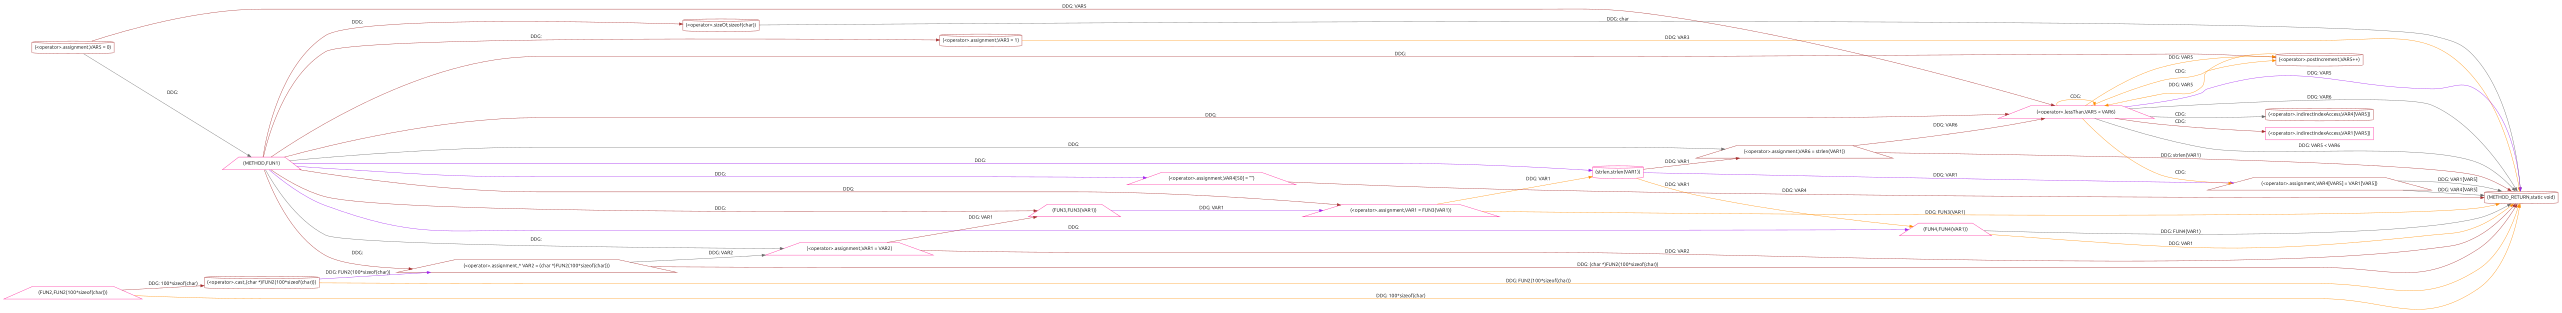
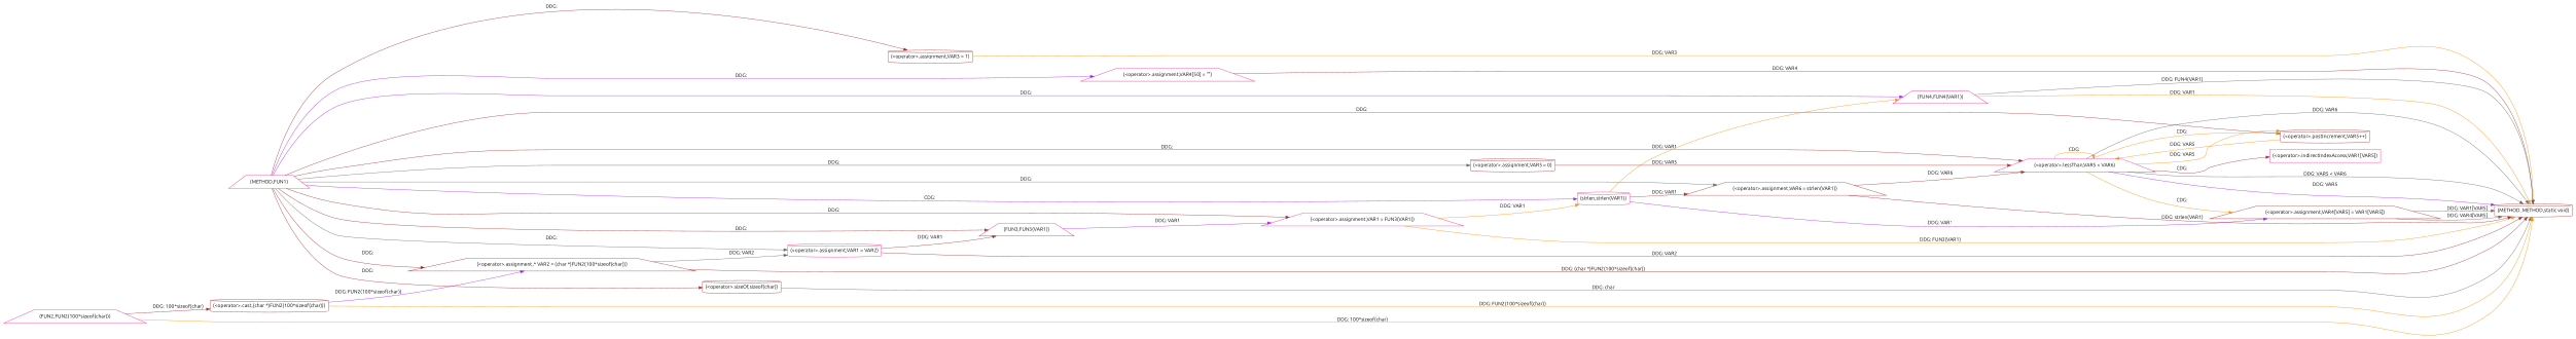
  digraph {
    fontname=Ubuntu
    rankdir=LR
    node [color=deeppink fontname=Ubuntu shape=trapezium]
    edge [color=brown fontname=Ubuntu]
    n1 [label="(METHOD,FUN1)"]
    n2 [color=brown label="(<operator>.assignment,* VAR2 = (char *)FUN2(100*sizeof(char)))"]
    n3 [color=brown label="(<operator>.sizeOf,sizeof(char))" shape=cylinder]
-   n4 [label="(<operator>.assignment,VAR1 = VAR2)"]
+   n4 [label="(<operator>.assignment,VAR1 = VAR2)" shape=cylinder]
    n5 [color=brown label="(<operator>.assignment,VAR3 = 1)" shape=cylinder]
    n6 [label="(<operator>.assignment,VAR1 = FUN3(VAR1))"]
    n7 [label="(FUN3,FUN3(VAR1))"]
    n8 [label="(<operator>.assignment,VAR4[50] = \"\")"]
    n9 [color=brown label="(<operator>.assignment,VAR6 = strlen(VAR1))"]
    n10 [label="(strlen,strlen(VAR1))" shape=cylinder]
    n11 [color=brown label="(<operator>.assignment,VAR5 = 0)" shape=cylinder]
    n12 [label="(<operator>.lessThan,VAR5 < VAR6)"]
    n13 [color=brown label="(<operator>.postIncrement,VAR5++)" shape=cylinder]
    n14 [label="(FUN4,FUN4(VAR1))"]
-   n15 [color=brown label="(METHOD_RETURN,static void)" shape=cylinder]
+   n15 [color=brown label="(METHOD_METHOD,static void)" shape=cylinder]
    n16 [color=brown label="(<operator>.assignment,VAR4[VAR5] = VAR1[VAR5])"]
-   n17 [color=brown label="(<operator>.indirectIndexAccess,VAR4[VAR5])" shape=cylinder]
    n18 [label="(<operator>.indirectIndexAccess,VAR1[VAR5])" shape=box]
    n19 [color=brown label="(<operator>.cast,(char *)FUN2(100*sizeof(char)))" shape=cylinder]
    n20 [label="(FUN2,FUN2(100*sizeof(char)))"]
    n1 -> n2 [label="DDG: "]
    n1 -> n3 [label="DDG: "]
    n1 -> n4 [color=gray40 label="DDG: "]
    n1 -> n5 [label="DDG: "]
    n1 -> n6 [label="DDG: "]
    n1 -> n7 [label="DDG: "]
    n1 -> n8 [color=purple label="DDG: "]
    n1 -> n9 [color=gray40 label="DDG: "]
-   n1 -> n10 [color=purple label="DDG: "]
-   n11 -> n1 [color=gray40 label="DDG: "]
+   n1 -> n10 [color=purple label="CDG: "]
+   n1 -> n11 [color=gray40 label="DDG: "]
    n1 -> n12 [label="DDG: "]
    n1 -> n13 [label="DDG: "]
    n1 -> n14 [color=purple label="DDG: "]
    n2 -> n4 [color=gray40 label="DDG: VAR2"]
    n2 -> n15 [label="DDG: (char *)FUN2(100*sizeof(char))"]
    n3 -> n15 [color=gray40 label="DDG: char"]
    n4 -> n7 [label="DDG: VAR1"]
    n4 -> n15 [label="DDG: VAR2"]
    n5 -> n15 [color=darkorange label="DDG: VAR3"]
    n6 -> n10 [color=darkorange label="DDG: VAR1"]
    n6 -> n15 [color=darkorange label="DDG: FUN3(VAR1)"]
    n7 -> n6 [color=purple label="DDG: VAR1"]
    n8 -> n15 [label="DDG: VAR4"]
    n9 -> n12 [label="DDG: VAR6"]
    n9 -> n15 [label="DDG: strlen(VAR1)"]
    n10 -> n9 [label="DDG: VAR1"]
    n10 -> n14 [color=darkorange label="DDG: VAR1"]
    n10 -> n16 [color=purple label="DDG: VAR1"]
    n11 -> n12 [label="DDG: VAR5"]
    n12 -> n12 [color=darkorange label="CDG: "]
    n12 -> n13 [color=darkorange label="DDG: VAR5"]
    n12 -> n13 [color=darkorange label="CDG: "]
    n12 -> n15 [color=gray40 label="DDG: VAR5 < VAR6"]
    n12 -> n15 [color=purple label="DDG: VAR5"]
    n12 -> n15 [color=gray40 label="DDG: VAR6"]
    n12 -> n16 [color=darkorange label="CDG: "]
-   n12 -> n17 [color=gray40 label="CDG: "]
    n12 -> n18 [label="CDG: "]
    n13 -> n12 [color=darkorange label="DDG: VAR5"]
    n14 -> n15 [color=gray40 label="DDG: FUN4(VAR1)"]
    n14 -> n15 [color=darkorange label="DDG: VAR1"]
    n16 -> n15 [color=gray40 label="DDG: VAR1[VAR5]"]
    n16 -> n15 [color=gray40 label="DDG: VAR4[VAR5]"]
    n19 -> n2 [color=purple label="DDG: FUN2(100*sizeof(char))"]
    n19 -> n15 [color=darkorange label="DDG: FUN2(100*sizeof(char))"]
    n20 -> n15 [color=darkorange label="DDG: 100*sizeof(char)"]
    n20 -> n19 [label="DDG: 100*sizeof(char)"]
  }
